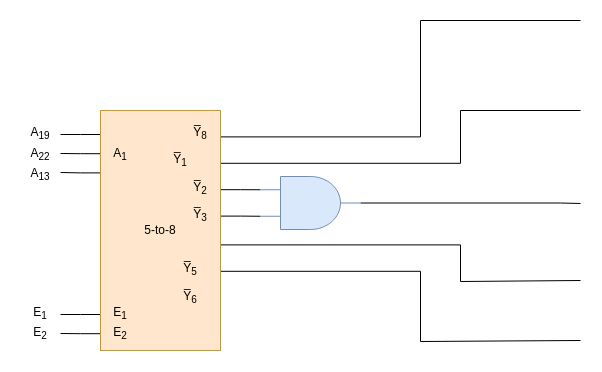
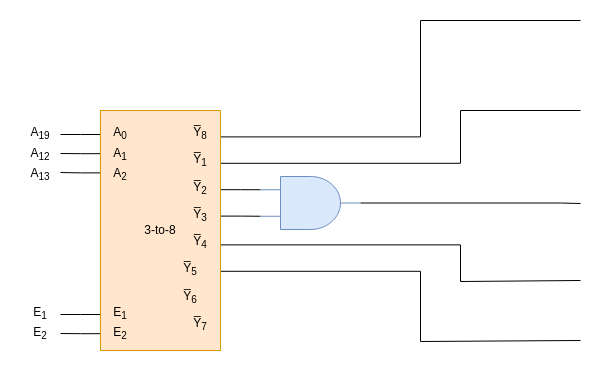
  <mxCell id="0" />
  <mxCell id="1" parent="0" />
  <mxCell id="2" style="edgeStyle=orthogonalEdgeStyle;rounded=0;orthogonalLoop=1;jettySize=auto;html=1;exitX=0;exitY=0.1;exitDx=0;exitDy=0;exitPerimeter=0;endArrow=none;endFill=0;movable=0;resizable=0;rotatable=0;deletable=0;editable=0;locked=1;connectable=0;" edge="1" parent="1" source="13"><mxGeometry relative="1" as="geometry"><mxPoint x="60" y="134" as="targetPoint" /></mxGeometry></mxCell>
  <mxCell id="3" style="edgeStyle=orthogonalEdgeStyle;rounded=0;orthogonalLoop=1;jettySize=auto;html=1;exitX=0;exitY=0.18;exitDx=0;exitDy=0;exitPerimeter=0;endArrow=none;endFill=0;movable=0;resizable=0;rotatable=0;deletable=0;editable=0;locked=1;connectable=0;" edge="1" parent="1" source="13"><mxGeometry relative="1" as="geometry"><mxPoint x="60" y="153" as="targetPoint" /></mxGeometry></mxCell>
  <mxCell id="4" style="edgeStyle=orthogonalEdgeStyle;rounded=0;orthogonalLoop=1;jettySize=auto;html=1;exitX=0;exitY=0.26;exitDx=0;exitDy=0;exitPerimeter=0;endArrow=none;endFill=0;movable=0;resizable=0;rotatable=0;deletable=0;editable=0;locked=1;connectable=0;" edge="1" parent="1" source="13"><mxGeometry relative="1" as="geometry"><mxPoint x="60" y="172" as="targetPoint" /></mxGeometry></mxCell>
  <mxCell id="5" style="edgeStyle=orthogonalEdgeStyle;rounded=0;orthogonalLoop=1;jettySize=auto;html=1;exitX=0;exitY=0.85;exitDx=0;exitDy=0;exitPerimeter=0;endArrow=none;endFill=0;movable=0;resizable=0;rotatable=0;deletable=0;editable=0;locked=1;connectable=0;" edge="1" parent="1" source="13"><mxGeometry relative="1" as="geometry"><mxPoint x="60" y="314" as="targetPoint" /></mxGeometry></mxCell>
  <mxCell id="6" style="edgeStyle=orthogonalEdgeStyle;rounded=0;orthogonalLoop=1;jettySize=auto;html=1;exitX=0;exitY=0.93;exitDx=0;exitDy=0;exitPerimeter=0;endArrow=none;endFill=0;movable=0;resizable=0;rotatable=0;deletable=0;editable=0;locked=1;connectable=0;" edge="1" parent="1" source="13"><mxGeometry relative="1" as="geometry"><mxPoint x="60" y="333" as="targetPoint" /></mxGeometry></mxCell>
  <mxCell id="7" style="edgeStyle=orthogonalEdgeStyle;rounded=0;orthogonalLoop=1;jettySize=auto;html=1;exitX=1;exitY=0.33;exitDx=0;exitDy=0;exitPerimeter=0;endArrow=none;endFill=0;entryX=0;entryY=0.25;entryDx=0;entryDy=0;entryPerimeter=0;" edge="1" parent="1" source="13" target="33"><mxGeometry relative="1" as="geometry"><mxPoint x="260" y="189" as="targetPoint" /></mxGeometry></mxCell>
  <mxCell id="8" style="edgeStyle=orthogonalEdgeStyle;rounded=0;orthogonalLoop=1;jettySize=auto;html=1;exitX=1;exitY=0.44;exitDx=0;exitDy=0;exitPerimeter=0;endArrow=none;endFill=0;entryX=0;entryY=0.75;entryDx=0;entryDy=0;entryPerimeter=0;" edge="1" parent="1" source="13" target="33"><mxGeometry relative="1" as="geometry"><mxPoint x="260" y="216" as="targetPoint" /></mxGeometry></mxCell>
  <mxCell id="9" style="edgeStyle=orthogonalEdgeStyle;rounded=0;orthogonalLoop=1;jettySize=auto;html=1;exitX=1;exitY=0.56;exitDx=0;exitDy=0;exitPerimeter=0;endArrow=none;endFill=0;" edge="1" parent="1" source="13"><mxGeometry relative="1" as="geometry"><mxPoint x="580" y="280" as="targetPoint" /><Array as="points"><mxPoint x="460" y="244" /><mxPoint x="460" y="281" /></Array></mxGeometry></mxCell>
  <mxCell id="10" style="edgeStyle=orthogonalEdgeStyle;rounded=0;orthogonalLoop=1;jettySize=auto;html=1;exitX=1;exitY=0.67;exitDx=0;exitDy=0;exitPerimeter=0;endArrow=none;endFill=0;" edge="1" parent="1" source="13"><mxGeometry relative="1" as="geometry"><mxPoint x="580" y="340" as="targetPoint" /><Array as="points"><mxPoint x="420" y="271" /><mxPoint x="420" y="341" /></Array></mxGeometry></mxCell>
  <mxCell id="11" style="edgeStyle=orthogonalEdgeStyle;rounded=0;orthogonalLoop=1;jettySize=auto;html=1;exitX=1;exitY=0.11;exitDx=0;exitDy=0;exitPerimeter=0;endArrow=none;endFill=0;" edge="1" parent="1" source="13"><mxGeometry relative="1" as="geometry"><mxPoint x="580" y="20" as="targetPoint" /><Array as="points"><mxPoint x="420" y="136" /><mxPoint x="420" y="20" /></Array></mxGeometry></mxCell>
  <mxCell id="12" style="edgeStyle=orthogonalEdgeStyle;rounded=0;orthogonalLoop=1;jettySize=auto;html=1;exitX=1;exitY=0.22;exitDx=0;exitDy=0;exitPerimeter=0;endArrow=none;endFill=0;" edge="1" parent="1" source="13"><mxGeometry relative="1" as="geometry"><mxPoint x="580" y="110" as="targetPoint" /><Array as="points"><mxPoint x="460" y="163" /><mxPoint x="460" y="110" /></Array></mxGeometry></mxCell>
- <mxCell id="13" value="&lt;div&gt;5-to-8&lt;/div&gt;" style="rounded=0;whiteSpace=wrap;html=1;points=[[0,0.1,0,0,0],[0,0.18,0,0,0],[0,0.26,0,0,0],[0,0.85,0,0,0],[0,0.93,0,0,0],[1,0.11,0,0,0],[1,0.22,0,0,0],[1,0.33,0,0,0],[1,0.44,0,0,0],[1,0.56,0,0,0],[1,0.67,0,0,0],[1,0.78,0,0,0],[1,0.89,0,0,0]];fillColor=#ffe6cc;strokeColor=#d79b00;movable=1;resizable=1;rotatable=1;deletable=1;editable=1;locked=0;connectable=1;" vertex="1" parent="1"><mxGeometry x="100" y="110" width="120" height="240" as="geometry" /></mxCell>
+ <mxCell id="13" value="&lt;div&gt;3-to-8&lt;/div&gt;" style="rounded=0;whiteSpace=wrap;html=1;points=[[0,0.1,0,0,0],[0,0.18,0,0,0],[0,0.26,0,0,0],[0,0.85,0,0,0],[0,0.93,0,0,0],[1,0.11,0,0,0],[1,0.22,0,0,0],[1,0.33,0,0,0],[1,0.44,0,0,0],[1,0.56,0,0,0],[1,0.67,0,0,0],[1,0.78,0,0,0],[1,0.89,0,0,0]];fillColor=#ffe6cc;strokeColor=#d79b00;movable=1;resizable=1;rotatable=1;deletable=1;editable=1;locked=0;connectable=1;" vertex="1" parent="1"><mxGeometry x="100" y="110" width="120" height="240" as="geometry" /></mxCell>
+ <mxCell id="14" value="A&lt;sub&gt;0&lt;/sub&gt;" style="text;html=1;align=center;verticalAlign=middle;whiteSpace=wrap;rounded=0;movable=0;resizable=0;rotatable=0;deletable=0;editable=0;locked=1;connectable=0;" vertex="1" parent="1"><mxGeometry x="100" y="123" width="40" height="20" as="geometry" /></mxCell>
  <mxCell id="15" value="A&lt;sub&gt;1&lt;/sub&gt;" style="text;html=1;align=center;verticalAlign=middle;whiteSpace=wrap;rounded=0;movable=0;resizable=0;rotatable=0;deletable=0;editable=0;locked=1;connectable=0;" vertex="1" parent="1"><mxGeometry x="100" y="144" width="40" height="20" as="geometry" /></mxCell>
+ <mxCell id="16" value="A&lt;sub&gt;2&lt;/sub&gt;" style="text;html=1;align=center;verticalAlign=middle;whiteSpace=wrap;rounded=0;movable=0;resizable=0;rotatable=0;deletable=0;editable=0;locked=1;connectable=0;" vertex="1" parent="1"><mxGeometry x="100" y="164" width="40" height="20" as="geometry" /></mxCell>
  <mxCell id="17" value="E&lt;sub&gt;1&lt;/sub&gt;" style="text;html=1;align=center;verticalAlign=middle;whiteSpace=wrap;rounded=0;movable=0;resizable=0;rotatable=0;deletable=0;editable=0;locked=1;connectable=0;" vertex="1" parent="1"><mxGeometry x="100" y="303" width="40" height="20" as="geometry" /></mxCell>
  <mxCell id="18" value="E&lt;sub&gt;2&lt;/sub&gt;" style="text;html=1;align=center;verticalAlign=middle;whiteSpace=wrap;rounded=0;movable=0;resizable=0;rotatable=0;deletable=0;editable=0;locked=1;connectable=0;" vertex="1" parent="1"><mxGeometry x="100" y="323" width="40" height="20" as="geometry" /></mxCell>
  <mxCell id="19" value="A&lt;sub&gt;19&lt;/sub&gt;" style="text;html=1;align=center;verticalAlign=middle;whiteSpace=wrap;rounded=0;movable=0;resizable=0;rotatable=0;deletable=0;editable=0;locked=1;connectable=0;" vertex="1" parent="1"><mxGeometry y="123" width="40" height="20" as="geometry" x="20" /></mxCell>
- <mxCell id="20" value="A&lt;sub&gt;22&lt;/sub&gt;" style="text;html=1;align=center;verticalAlign=middle;whiteSpace=wrap;rounded=0;movable=0;resizable=0;rotatable=0;deletable=0;editable=0;locked=1;connectable=0;" vertex="1" parent="1"><mxGeometry y="144" width="40" height="20" as="geometry" x="20" /></mxCell>
+ <mxCell id="20" value="A&lt;sub&gt;12&lt;/sub&gt;" style="text;html=1;align=center;verticalAlign=middle;whiteSpace=wrap;rounded=0;movable=0;resizable=0;rotatable=0;deletable=0;editable=0;locked=1;connectable=0;" vertex="1" parent="1"><mxGeometry y="144" width="40" height="20" as="geometry" x="20" /></mxCell>
  <mxCell id="21" value="A&lt;sub&gt;13&lt;/sub&gt;" style="text;html=1;align=center;verticalAlign=middle;whiteSpace=wrap;rounded=0;movable=0;resizable=0;rotatable=0;deletable=0;editable=0;locked=1;connectable=0;" vertex="1" parent="1"><mxGeometry y="164" width="40" height="20" as="geometry" x="20" /></mxCell>
  <mxCell id="22" value="E&lt;sub&gt;1&lt;/sub&gt;" style="text;html=1;align=center;verticalAlign=middle;whiteSpace=wrap;rounded=0;movable=0;resizable=0;rotatable=0;deletable=0;editable=0;locked=1;connectable=0;" vertex="1" parent="1"><mxGeometry y="303" width="40" height="20" as="geometry" x="20" /></mxCell>
  <mxCell id="23" value="E&lt;sub&gt;2&lt;/sub&gt;" style="text;html=1;align=center;verticalAlign=middle;whiteSpace=wrap;rounded=0;movable=0;resizable=0;rotatable=0;deletable=0;editable=0;locked=1;connectable=0;" vertex="1" parent="1"><mxGeometry y="323" width="40" height="20" as="geometry" x="20" /></mxCell>
  <mxCell id="24" value="Y̅&lt;sub&gt;8&lt;/sub&gt;" style="text;html=1;align=center;verticalAlign=middle;whiteSpace=wrap;rounded=0;movable=0;resizable=0;rotatable=0;deletable=0;editable=0;locked=1;connectable=0;" vertex="1" parent="1"><mxGeometry x="180" y="123" width="40" height="20" as="geometry" /></mxCell>
- <mxCell id="25" value="Y̅&lt;sub&gt;1&lt;/sub&gt;" style="text;html=1;align=center;verticalAlign=middle;whiteSpace=wrap;rounded=0;movable=0;resizable=0;rotatable=0;deletable=0;editable=0;locked=1;connectable=0;" vertex="1" parent="1"><mxGeometry x="160" y="150" width="40" height="20" as="geometry" /></mxCell>
+ <mxCell id="25" value="Y̅&lt;sub&gt;1&lt;/sub&gt;" style="text;html=1;align=center;verticalAlign=middle;whiteSpace=wrap;rounded=0;movable=0;resizable=0;rotatable=0;deletable=0;editable=0;locked=1;connectable=0;" vertex="1" parent="1"><mxGeometry x="180" y="150" width="40" height="20" as="geometry" /></mxCell>
  <mxCell id="26" value="Y̅&lt;sub&gt;2&lt;/sub&gt;" style="text;html=1;align=center;verticalAlign=middle;whiteSpace=wrap;rounded=0;movable=0;resizable=0;rotatable=0;deletable=0;editable=0;locked=1;connectable=0;" vertex="1" parent="1"><mxGeometry x="180" y="178" width="40" height="20" as="geometry" /></mxCell>
  <mxCell id="27" value="Y̅&lt;sub&gt;3&lt;/sub&gt;" style="text;html=1;align=center;verticalAlign=middle;whiteSpace=wrap;rounded=0;movable=0;resizable=0;rotatable=0;deletable=0;editable=0;locked=1;connectable=0;" vertex="1" parent="1"><mxGeometry x="180" y="205" width="40" height="20" as="geometry" /></mxCell>
+ <mxCell id="28" value="Y̅&lt;sub&gt;4&lt;/sub&gt;" style="text;html=1;align=center;verticalAlign=middle;whiteSpace=wrap;rounded=0;movable=0;resizable=0;rotatable=0;deletable=0;editable=0;locked=1;connectable=0;" vertex="1" parent="1"><mxGeometry x="180" y="232" width="40" height="20" as="geometry" /></mxCell>
  <mxCell id="29" value="Y̅&lt;sub&gt;5&lt;/sub&gt;" style="text;html=1;align=center;verticalAlign=middle;whiteSpace=wrap;rounded=0;movable=0;resizable=0;rotatable=0;deletable=0;editable=0;locked=1;connectable=0;" vertex="1" parent="1"><mxGeometry x="170" y="259" width="40" height="20" as="geometry" /></mxCell>
  <mxCell id="30" value="Y̅&lt;sub&gt;6&lt;/sub&gt;" style="text;html=1;align=center;verticalAlign=middle;whiteSpace=wrap;rounded=0;movable=0;resizable=0;rotatable=0;deletable=0;editable=0;locked=1;connectable=0;" vertex="1" parent="1"><mxGeometry x="170" y="287" width="40" height="20" as="geometry" /></mxCell>
+ <mxCell id="31" value="Y̅&lt;sub&gt;7&lt;/sub&gt;" style="text;html=1;align=center;verticalAlign=middle;whiteSpace=wrap;rounded=0;movable=0;resizable=0;rotatable=0;deletable=0;editable=0;locked=1;connectable=0;" vertex="1" parent="1"><mxGeometry x="180" y="314" width="40" height="20" as="geometry" /></mxCell>
  <mxCell id="32" style="edgeStyle=orthogonalEdgeStyle;rounded=0;orthogonalLoop=1;jettySize=auto;html=1;exitX=1;exitY=0.5;exitDx=0;exitDy=0;exitPerimeter=0;endArrow=none;endFill=0;" edge="1" parent="1" source="33"><mxGeometry relative="1" as="geometry"><mxPoint x="580" y="203" as="targetPoint" /><Array as="points"><mxPoint x="560" y="203" /></Array></mxGeometry></mxCell>
  <mxCell id="33" value="" style="verticalLabelPosition=bottom;shadow=0;dashed=0;align=center;html=1;verticalAlign=top;shape=mxgraph.electrical.logic_gates.logic_gate;operation=and;rotation=0;fillColor=#dae8fc;strokeColor=#6c8ebf;" vertex="1" parent="1"><mxGeometry x="260" y="176" width="100" height="53" as="geometry" /></mxCell>
